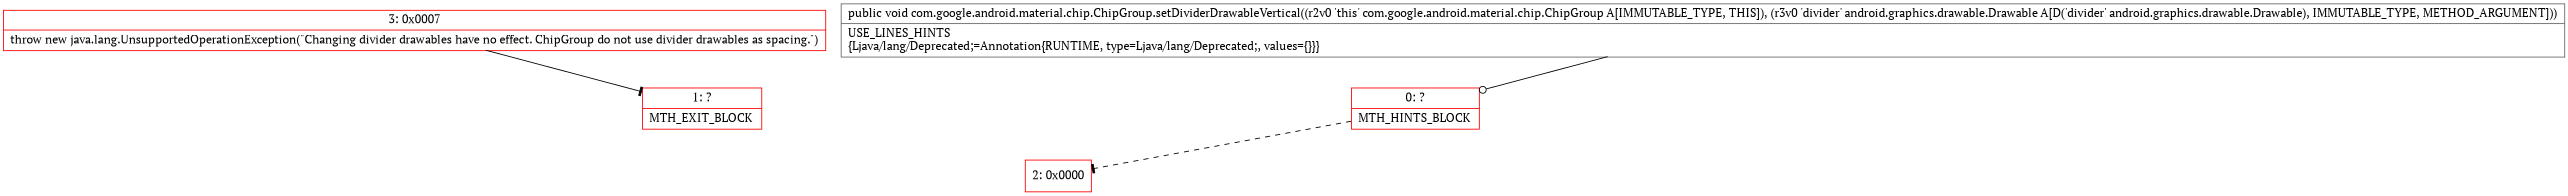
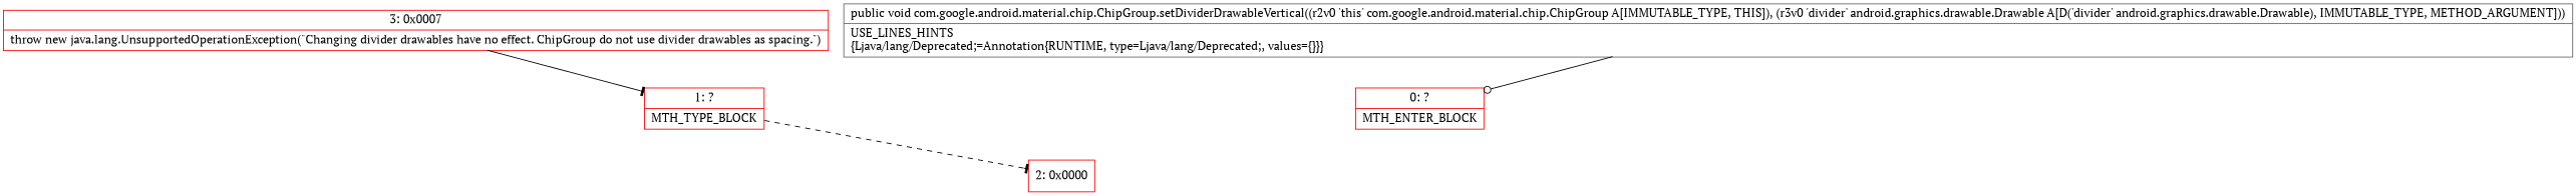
  digraph {
    fontname="PT Serif"
    node [color=red fontname="PT Serif" shape=record]
    edge [arrowhead=tee fontname="PT Serif" style=solid]
-   n1 [label="{0\:\ ?|MTH_HINTS_BLOCK\l}"]
+   n1 [label="{0\:\ ?|MTH_ENTER_BLOCK\l}"]
    n2 [label="{2\:\ 0x0000}"]
    n3 [label="{3\:\ 0x0007|throw new java.lang.UnsupportedOperationException(\"Changing divider drawables have no effect. ChipGroup do not use divider drawables as spacing.\")\l}"]
-   n4 [label="{1\:\ ?|MTH_EXIT_BLOCK\l}"]
+   n4 [label="{1\:\ ?|MTH_TYPE_BLOCK\l}"]
    n5 [color=gray40 label="{public void com.google.android.material.chip.ChipGroup.setDividerDrawableVertical((r2v0 'this' com.google.android.material.chip.ChipGroup A[IMMUTABLE_TYPE, THIS]), (r3v0 'divider' android.graphics.drawable.Drawable A[D('divider' android.graphics.drawable.Drawable), IMMUTABLE_TYPE, METHOD_ARGUMENT]))  | USE_LINES_HINTS\l\{Ljava\/lang\/Deprecated;=Annotation\{RUNTIME, type=Ljava\/lang\/Deprecated;, values=\{\}\}\}\l}"]
-   n1 -> n2 [style=dashed]
+   n4 -> n2 [style=dashed]
    n3 -> n4
    n5 -> n1 [arrowhead=odot]
  }
